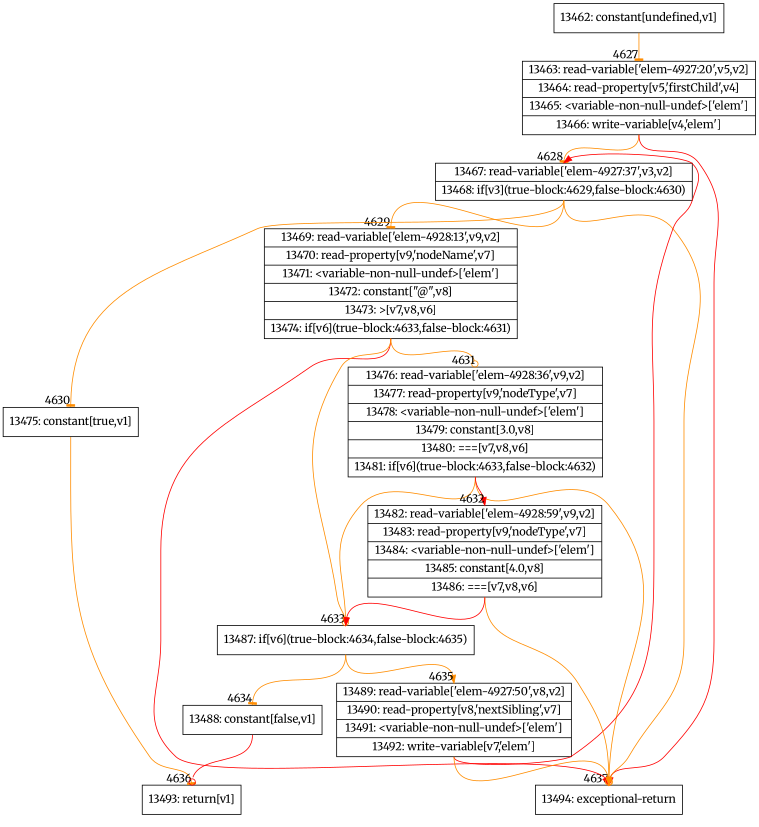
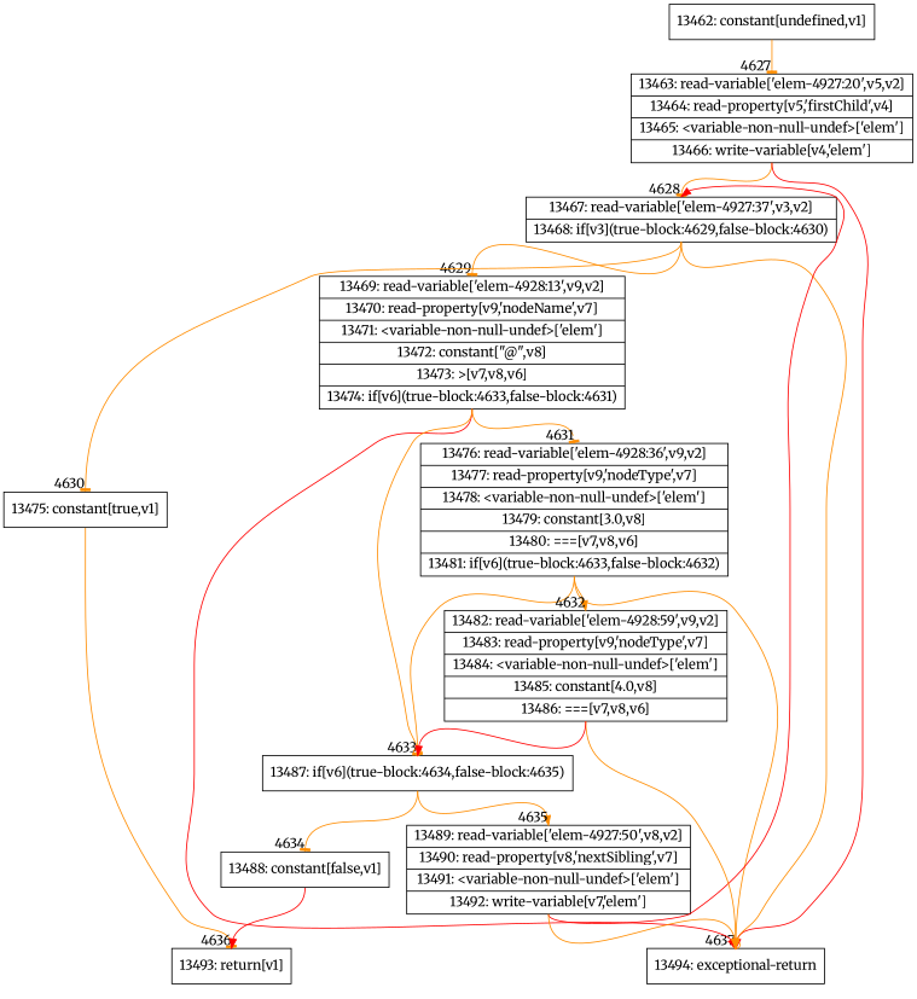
  digraph {
    fontname=Merriweather
    rankdir=TD
    node [fontname=Merriweather shape=record]
    edge [arrowhead=normal color=darkorange fontname=Merriweather headport=n tailport=s]
    n1 [label="{13462: constant[undefined,v1]}"]
    n2 [label="{13463: read-variable['elem-4927:20',v5,v2]|13464: read-property[v5,'firstChild',v4]|13465: \<variable-non-null-undef\>['elem']|13466: write-variable[v4,'elem']}"]
    n3 [label="{13467: read-variable['elem-4927:37',v3,v2]|13468: if[v3](true-block:4629,false-block:4630)}"]
    n4 [label="{13494: exceptional-return}"]
    n5 [label="{13469: read-variable['elem-4928:13',v9,v2]|13470: read-property[v9,'nodeName',v7]|13471: \<variable-non-null-undef\>['elem']|13472: constant[\"@\",v8]|13473: \>[v7,v8,v6]|13474: if[v6](true-block:4633,false-block:4631)}"]
    n6 [label="{13475: constant[true,v1]}"]
    n7 [label="{13487: if[v6](true-block:4634,false-block:4635)}"]
    n8 [label="{13476: read-variable['elem-4928:36',v9,v2]|13477: read-property[v9,'nodeType',v7]|13478: \<variable-non-null-undef\>['elem']|13479: constant[3.0,v8]|13480: ===[v7,v8,v6]|13481: if[v6](true-block:4633,false-block:4632)}"]
    n9 [label="{13493: return[v1]}"]
    n10 [label="{13488: constant[false,v1]}"]
    n11 [label="{13489: read-variable['elem-4927:50',v8,v2]|13490: read-property[v8,'nextSibling',v7]|13491: \<variable-non-null-undef\>['elem']|13492: write-variable[v7,'elem']}"]
    n12 [label="{13482: read-variable['elem-4928:59',v9,v2]|13483: read-property[v9,'nodeType',v7]|13484: \<variable-non-null-undef\>['elem']|13485: constant[4.0,v8]|13486: ===[v7,v8,v6]}"]
    n1 -> n2 [arrowhead=tee headlabel="      4627"]
    n2 -> n3 [arrowhead=tee headlabel="      4628"]
    n2 -> n4 [color=red headlabel="      4637"]
    n3 -> n4 [arrowhead=odot]
    n3 -> n5 [arrowhead=tee headlabel="      4629"]
    n3 -> n6 [arrowhead=tee headlabel="      4630"]
    n5 -> n4 [color=red]
-   n5 -> n7 [arrowhead=odot headlabel="      4633"]
-   n5 -> n8 [arrowhead=odot headlabel="      4631"]
+   n5 -> n7 [arrowhead=tee headlabel="      4633"]
+   n5 -> n8 [arrowhead=tee headlabel="      4631"]
    n6 -> n9 [arrowhead=tee headlabel="      4636"]
    n7 -> n10 [arrowhead=tee headlabel="      4634"]
    n7 -> n11 [headlabel="      4635"]
    n8 -> n4
-   n8 -> n7
-   n8 -> n12 [color=red headlabel="      4632"]
-   n10 -> n9 [arrowhead=odot color=red]
+   n8 -> n7 [arrowhead=odot]
+   n8 -> n12 [headlabel="      4632"]
+   n10 -> n9 [color=red]
    n11 -> n3 [color=red]
-   n11 -> n4 [arrowhead=odot]
+   n11 -> n4
    n12 -> n4
    n12 -> n7 [color=red]
  }
